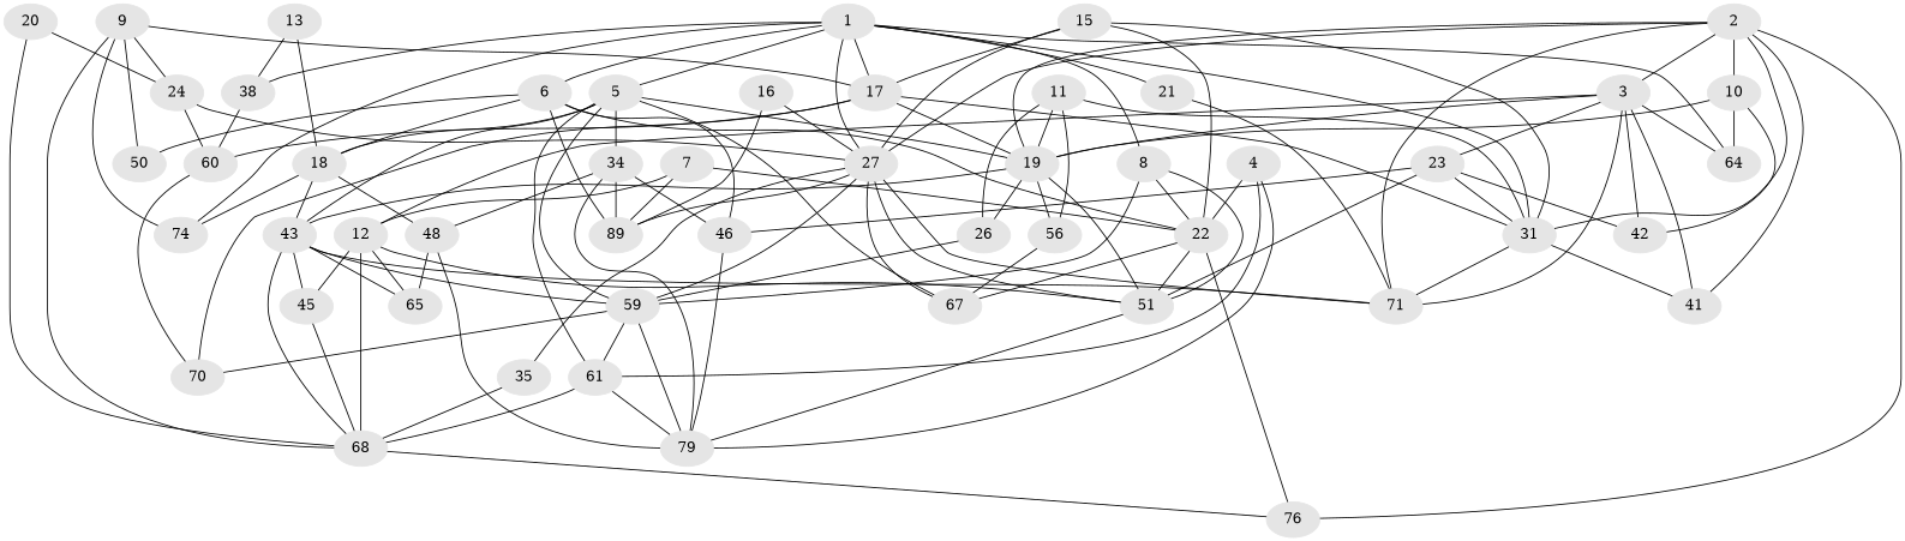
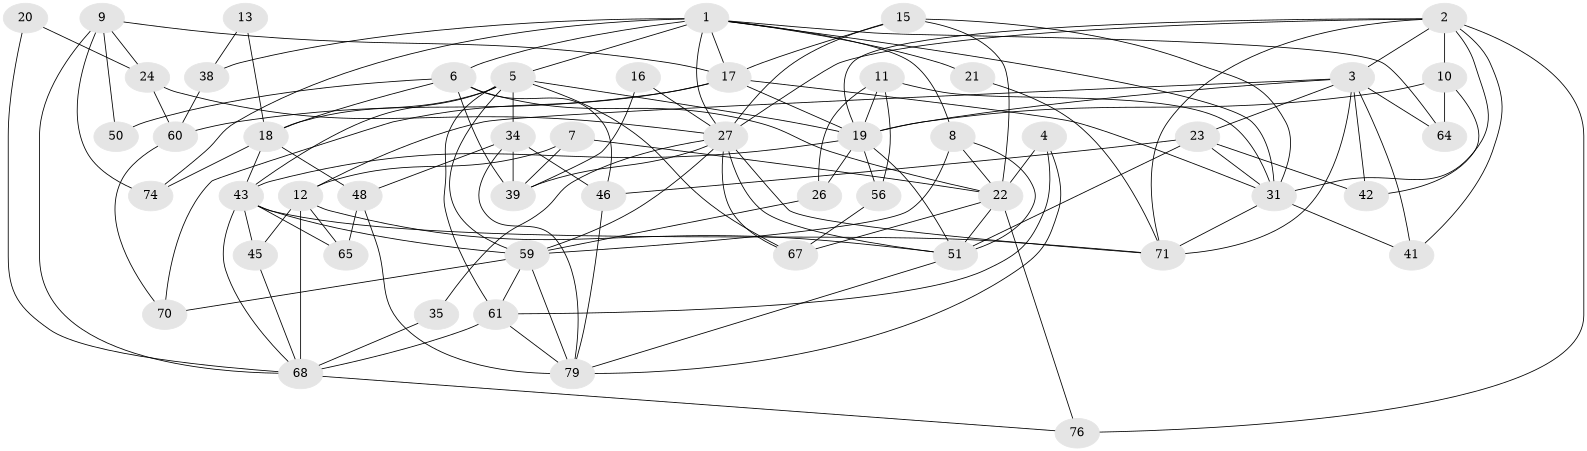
  graph {
    node [color=gray90 style=filled]
    1 [super="+77"]
    5 [super="+28"]
    6 [super="+57"]
    8 [super="+14"]
    17 [super="+52"]
    21
    27 [super="+32"]
    31 [super="+40"]
    38
    64
    74
    19 [super="+58"]
    61 [super="+75"]
    18 [super="+69"]
    34 [super="+66"]
    43 [super="+62"]
    59 [super="+72"]
    67 [super="+81"]
    22 [super="+36"]
-   39 [super="+63" label=89]
+   39 [super="+63"]
    46 [super="+49"]
    50
    51 [super="+55"]
    60
    70
    71 [super="+73"]
    35
    41
    2 [super="+37"]
    3 [super="+29"]
    10 [super="+47"]
    76
    12 [super="+44"]
    23 [super="+33"]
    42
    26
    56
    68 [super="+78"]
    45
    65
    4
    79 [super="+80"]
    48
    7
    9 [super="+54"]
    24 [super="+30"]
    11 [super="+25"]
    13
    15 [super="+53"]
    16
    20
    1 -- 5
    1 -- 6
    1 -- 8
    1 -- 17
    1 -- 21
    1 -- 27
    1 -- 31
    1 -- 38
    1 -- 64
    1 -- 74
    5 -- 19
    5 -- 61
    5 -- 18
    5 -- 34
    5 -- 43
    5 -- 59
    5 -- 67
    6 -- 18 [weight=2]
    6 -- 22
    6 -- 39
    6 -- 46
    6 -- 50
    8 -- 59
    8 -- 22
    8 -- 51
    17 -- 31
    17 -- 19
    17 -- 60
    17 -- 70
    21 -- 71
    27 -- 59
    27 -- 67
    27 -- 39
    27 -- 51
    27 -- 71
    27 -- 35
    31 -- 71
    31 -- 41
    38 -- 60
    19 -- 43
    19 -- 51
    19 -- 26
    19 -- 56
    61 -- 68
    61 -- 79
    18 -- 74
    18 -- 43
    18 -- 48
    34 -- 39
    34 -- 46 [weight=2]
    34 -- 79
    34 -- 48
    43 -- 59
    43 -- 71
    43 -- 68
    43 -- 45
    43 -- 65
    59 -- 61
    59 -- 70
    59 -- 79
    22 -- 67
    22 -- 51
    22 -- 76
    46 -- 79
    51 -- 79
    60 -- 70
    35 -- 68 [weight=2]
    2 -- 27
    2 -- 31 [weight=2]
    2 -- 19
    2 -- 71
    2 -- 41
    2 -- 3
    2 -- 10
    2 -- 76
    3 -- 64
    3 -- 19
    3 -- 71
    3 -- 41
    3 -- 12
    3 -- 23
    3 -- 42
    10 -- 64
    10 -- 19
    10 -- 42
    12 -- 51
    12 -- 68
    12 -- 45
    12 -- 65
    23 -- 31
    23 -- 46
    23 -- 51
    23 -- 42
    26 -- 59
    56 -- 67
    68 -- 76
    45 -- 68
    4 -- 61
    4 -- 22
    4 -- 79
    48 -- 65
    48 -- 79
    7 -- 22
    7 -- 39
    7 -- 12
    9 -- 17
    9 -- 74
    9 -- 50
    9 -- 68
    9 -- 24
    24 -- 27
    24 -- 60
    11 -- 31
    11 -- 19
    11 -- 26
    11 -- 56
    13 -- 38
    13 -- 18
    15 -- 17
    15 -- 27
    15 -- 31
    15 -- 22
    16 -- 27
    16 -- 39
    20 -- 68
    20 -- 24
  }
